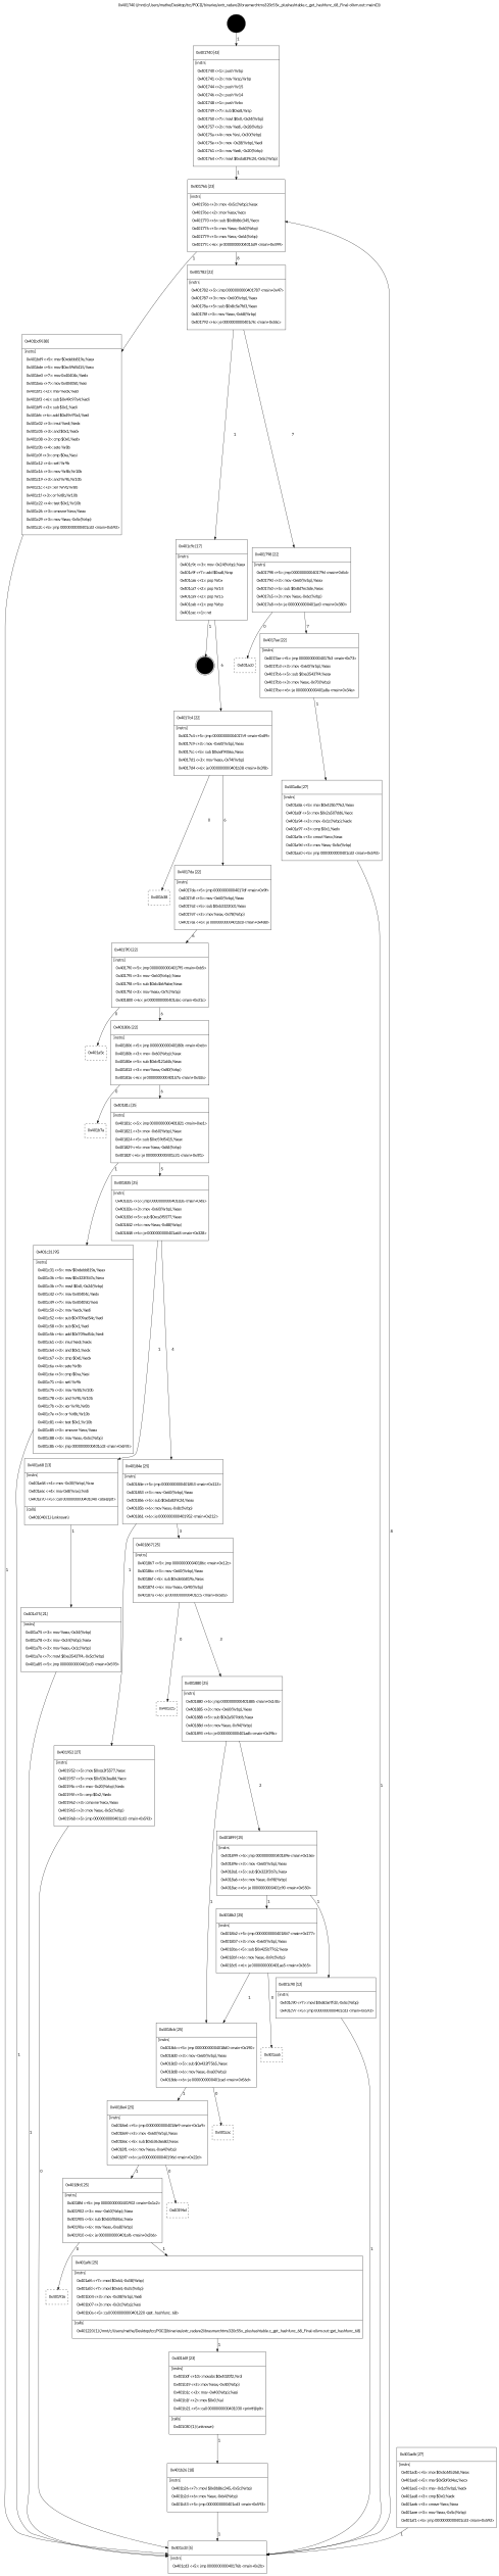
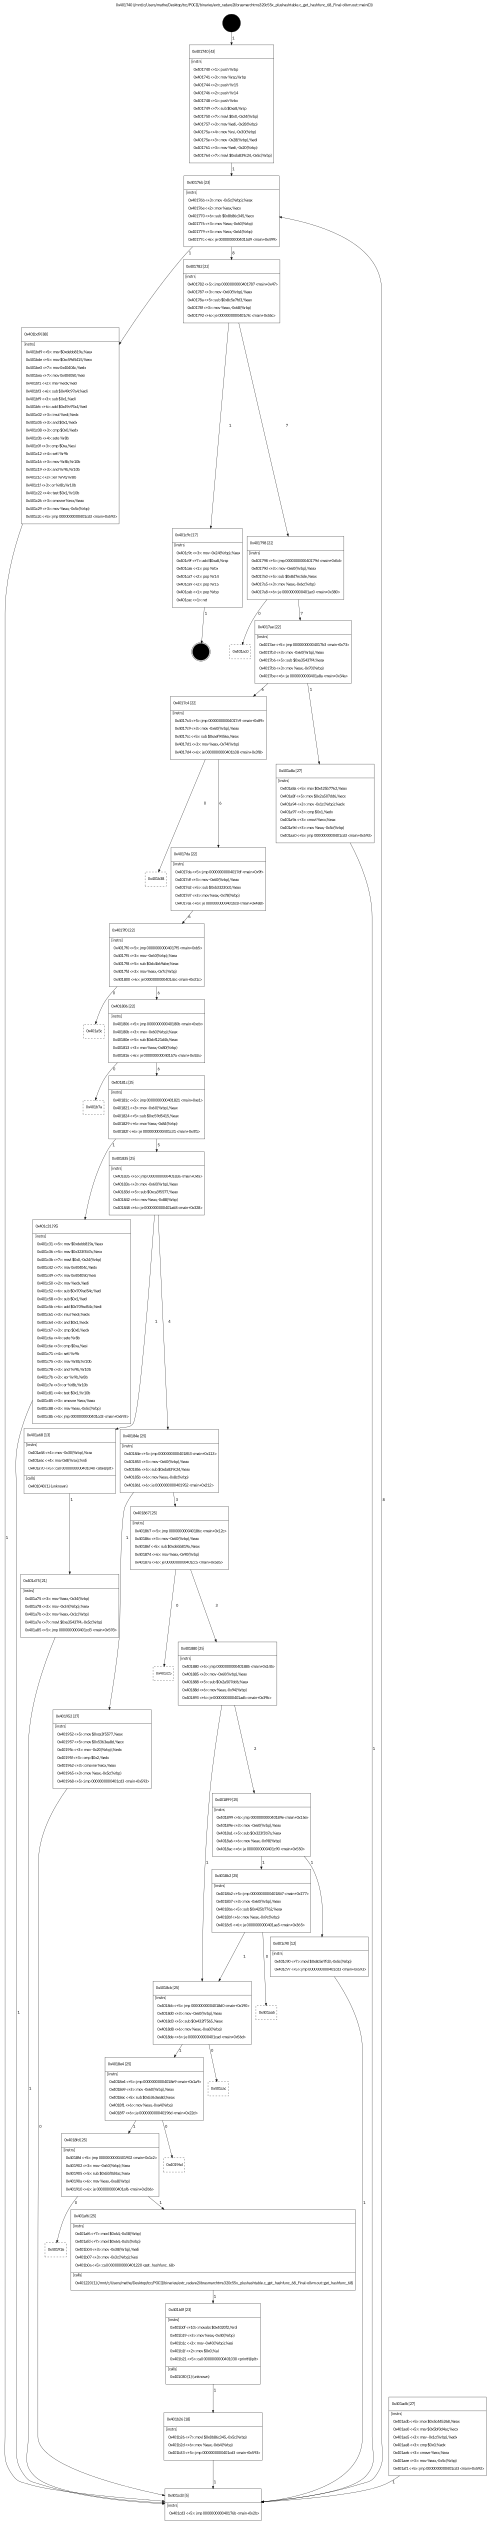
  digraph {
    fontname="IBM Plex Sans"
    label="0x401740 (/mnt/c/Users/mathe/Desktop/tcc/POCII/binaries/extr_radare2librasmarchtms320c55x_plushashtable.c_get_hashfunc_68_Final-ollvm.out::main(0))"
    labelloc=t
    node [fontname="IBM Plex Sans" shape=record]
    edge [fontname="IBM Plex Sans"]
    Entry [fillcolor=black height=0.3 shape=circle style=filled width=0.3]
    n2 [label="{\n     0x401740 [43]\l\n     | [instrs]\l\n     &nbsp;&nbsp;0x401740 \<+1\>: push %rbp\l\n     &nbsp;&nbsp;0x401741 \<+3\>: mov %rsp,%rbp\l\n     &nbsp;&nbsp;0x401744 \<+2\>: push %r15\l\n     &nbsp;&nbsp;0x401746 \<+2\>: push %r14\l\n     &nbsp;&nbsp;0x401748 \<+1\>: push %rbx\l\n     &nbsp;&nbsp;0x401749 \<+7\>: sub $0xa8,%rsp\l\n     &nbsp;&nbsp;0x401750 \<+7\>: movl $0x0,-0x24(%rbp)\l\n     &nbsp;&nbsp;0x401757 \<+3\>: mov %edi,-0x28(%rbp)\l\n     &nbsp;&nbsp;0x40175a \<+4\>: mov %rsi,-0x30(%rbp)\l\n     &nbsp;&nbsp;0x40175e \<+3\>: mov -0x28(%rbp),%edi\l\n     &nbsp;&nbsp;0x401761 \<+3\>: mov %edi,-0x20(%rbp)\l\n     &nbsp;&nbsp;0x401764 \<+7\>: movl $0xda839c24,-0x5c(%rbp)\l\n  }"]
    n3 [label="{\n     0x40176b [23]\l\n     | [instrs]\l\n     &nbsp;&nbsp;0x40176b \<+3\>: mov -0x5c(%rbp),%eax\l\n     &nbsp;&nbsp;0x40176e \<+2\>: mov %eax,%ecx\l\n     &nbsp;&nbsp;0x401770 \<+6\>: sub $0x8b86c345,%ecx\l\n     &nbsp;&nbsp;0x401776 \<+3\>: mov %eax,-0x60(%rbp)\l\n     &nbsp;&nbsp;0x401779 \<+3\>: mov %ecx,-0x64(%rbp)\l\n     &nbsp;&nbsp;0x40177c \<+6\>: je 0000000000401bd9 \<main+0x499\>\l\n  }"]
    n4 [label="{\n     0x401bd9 [88]\l\n     | [instrs]\l\n     &nbsp;&nbsp;0x401bd9 \<+5\>: mov $0xdebb819a,%eax\l\n     &nbsp;&nbsp;0x401bde \<+5\>: mov $0xc59d5415,%ecx\l\n     &nbsp;&nbsp;0x401be3 \<+7\>: mov 0x40404c,%edx\l\n     &nbsp;&nbsp;0x401bea \<+7\>: mov 0x404050,%esi\l\n     &nbsp;&nbsp;0x401bf1 \<+2\>: mov %edx,%edi\l\n     &nbsp;&nbsp;0x401bf3 \<+6\>: sub $0x49c97a4,%edi\l\n     &nbsp;&nbsp;0x401bf9 \<+3\>: sub $0x1,%edi\l\n     &nbsp;&nbsp;0x401bfc \<+6\>: add $0x49c97a4,%edi\l\n     &nbsp;&nbsp;0x401c02 \<+3\>: imul %edi,%edx\l\n     &nbsp;&nbsp;0x401c05 \<+3\>: and $0x1,%edx\l\n     &nbsp;&nbsp;0x401c08 \<+3\>: cmp $0x0,%edx\l\n     &nbsp;&nbsp;0x401c0b \<+4\>: sete %r8b\l\n     &nbsp;&nbsp;0x401c0f \<+3\>: cmp $0xa,%esi\l\n     &nbsp;&nbsp;0x401c12 \<+4\>: setl %r9b\l\n     &nbsp;&nbsp;0x401c16 \<+3\>: mov %r8b,%r10b\l\n     &nbsp;&nbsp;0x401c19 \<+3\>: and %r9b,%r10b\l\n     &nbsp;&nbsp;0x401c1c \<+3\>: xor %r9b,%r8b\l\n     &nbsp;&nbsp;0x401c1f \<+3\>: or %r8b,%r10b\l\n     &nbsp;&nbsp;0x401c22 \<+4\>: test $0x1,%r10b\l\n     &nbsp;&nbsp;0x401c26 \<+3\>: cmovne %ecx,%eax\l\n     &nbsp;&nbsp;0x401c29 \<+3\>: mov %eax,-0x5c(%rbp)\l\n     &nbsp;&nbsp;0x401c2c \<+5\>: jmp 0000000000401cd3 \<main+0x593\>\l\n  }"]
    n5 [label="{\n     0x401782 [22]\l\n     | [instrs]\l\n     &nbsp;&nbsp;0x401782 \<+5\>: jmp 0000000000401787 \<main+0x47\>\l\n     &nbsp;&nbsp;0x401787 \<+3\>: mov -0x60(%rbp),%eax\l\n     &nbsp;&nbsp;0x40178a \<+5\>: sub $0x8c5e7fd3,%eax\l\n     &nbsp;&nbsp;0x40178f \<+3\>: mov %eax,-0x68(%rbp)\l\n     &nbsp;&nbsp;0x401792 \<+6\>: je 0000000000401c9c \<main+0x55c\>\l\n  }"]
    n6 [label="{\n     0x401cd3 [5]\l\n     | [instrs]\l\n     &nbsp;&nbsp;0x401cd3 \<+5\>: jmp 000000000040176b \<main+0x2b\>\l\n  }"]
    n7 [label="{\n     0x401c9c [17]\l\n     | [instrs]\l\n     &nbsp;&nbsp;0x401c9c \<+3\>: mov -0x24(%rbp),%eax\l\n     &nbsp;&nbsp;0x401c9f \<+7\>: add $0xa8,%rsp\l\n     &nbsp;&nbsp;0x401ca6 \<+1\>: pop %rbx\l\n     &nbsp;&nbsp;0x401ca7 \<+2\>: pop %r14\l\n     &nbsp;&nbsp;0x401ca9 \<+2\>: pop %r15\l\n     &nbsp;&nbsp;0x401cab \<+1\>: pop %rbp\l\n     &nbsp;&nbsp;0x401cac \<+1\>: ret\l\n  }"]
    n8 [label="{\n     0x401798 [22]\l\n     | [instrs]\l\n     &nbsp;&nbsp;0x401798 \<+5\>: jmp 000000000040179d \<main+0x5d\>\l\n     &nbsp;&nbsp;0x40179d \<+3\>: mov -0x60(%rbp),%eax\l\n     &nbsp;&nbsp;0x4017a0 \<+5\>: sub $0x8d7ec5de,%eax\l\n     &nbsp;&nbsp;0x4017a5 \<+3\>: mov %eax,-0x6c(%rbp)\l\n     &nbsp;&nbsp;0x4017a8 \<+6\>: je 0000000000401ac0 \<main+0x380\>\l\n  }"]
    Exit [fillcolor=black height=0.3 peripheries=2 shape=circle style=filled width=0.3]
    n10 [label="{\n     0x401ac0\l\n  }" style=dashed]
    n11 [label="{\n     0x4017ae [22]\l\n     | [instrs]\l\n     &nbsp;&nbsp;0x4017ae \<+5\>: jmp 00000000004017b3 \<main+0x73\>\l\n     &nbsp;&nbsp;0x4017b3 \<+3\>: mov -0x60(%rbp),%eax\l\n     &nbsp;&nbsp;0x4017b6 \<+5\>: sub $0xa35437f4,%eax\l\n     &nbsp;&nbsp;0x4017bb \<+3\>: mov %eax,-0x70(%rbp)\l\n     &nbsp;&nbsp;0x4017be \<+6\>: je 0000000000401a8a \<main+0x34a\>\l\n  }"]
    n12 [label="{\n     0x401a8a [27]\l\n     | [instrs]\l\n     &nbsp;&nbsp;0x401a8a \<+5\>: mov $0x425b7762,%eax\l\n     &nbsp;&nbsp;0x401a8f \<+5\>: mov $0x2a507dd6,%ecx\l\n     &nbsp;&nbsp;0x401a94 \<+3\>: mov -0x1c(%rbp),%edx\l\n     &nbsp;&nbsp;0x401a97 \<+3\>: cmp $0x1,%edx\l\n     &nbsp;&nbsp;0x401a9a \<+3\>: cmovl %ecx,%eax\l\n     &nbsp;&nbsp;0x401a9d \<+3\>: mov %eax,-0x5c(%rbp)\l\n     &nbsp;&nbsp;0x401aa0 \<+5\>: jmp 0000000000401cd3 \<main+0x593\>\l\n  }"]
    n13 [label="{\n     0x4017c4 [22]\l\n     | [instrs]\l\n     &nbsp;&nbsp;0x4017c4 \<+5\>: jmp 00000000004017c9 \<main+0x89\>\l\n     &nbsp;&nbsp;0x4017c9 \<+3\>: mov -0x60(%rbp),%eax\l\n     &nbsp;&nbsp;0x4017cc \<+5\>: sub $0xaef9456a,%eax\l\n     &nbsp;&nbsp;0x4017d1 \<+3\>: mov %eax,-0x74(%rbp)\l\n     &nbsp;&nbsp;0x4017d4 \<+6\>: je 0000000000401b38 \<main+0x3f8\>\l\n  }"]
    n14 [label="{\n     0x401b26 [18]\l\n     | [instrs]\l\n     &nbsp;&nbsp;0x401b26 \<+7\>: movl $0x8b86c345,-0x5c(%rbp)\l\n     &nbsp;&nbsp;0x401b2d \<+6\>: mov %eax,-0xb4(%rbp)\l\n     &nbsp;&nbsp;0x401b33 \<+5\>: jmp 0000000000401cd3 \<main+0x593\>\l\n  }"]
    n15 [label="{\n     0x401b38\l\n  }" style=dashed]
    n16 [label="{\n     0x4017da [22]\l\n     | [instrs]\l\n     &nbsp;&nbsp;0x4017da \<+5\>: jmp 00000000004017df \<main+0x9f\>\l\n     &nbsp;&nbsp;0x4017df \<+3\>: mov -0x60(%rbp),%eax\l\n     &nbsp;&nbsp;0x4017e2 \<+5\>: sub $0xb33230c0,%eax\l\n     &nbsp;&nbsp;0x4017e7 \<+3\>: mov %eax,-0x78(%rbp)\l\n     &nbsp;&nbsp;0x4017ea \<+6\>: je 0000000000401bc8 \<main+0x488\>\l\n  }"]
    n17 [label="{\n     0x401b0f [23]\l\n     | [instrs]\l\n     &nbsp;&nbsp;0x401b0f \<+10\>: movabs $0x4020f2,%rdi\l\n     &nbsp;&nbsp;0x401b19 \<+3\>: mov %eax,-0x40(%rbp)\l\n     &nbsp;&nbsp;0x401b1c \<+3\>: mov -0x40(%rbp),%esi\l\n     &nbsp;&nbsp;0x401b1f \<+2\>: mov $0x0,%al\l\n     &nbsp;&nbsp;0x401b21 \<+5\>: call 0000000000401030 \<printf@plt\>\l\n     | [calls]\l\n     &nbsp;&nbsp;0x401030 \{1\} (unknown)\l\n  }"]
    n18 [label="{\n     0x4017f0 [22]\l\n     | [instrs]\l\n     &nbsp;&nbsp;0x4017f0 \<+5\>: jmp 00000000004017f5 \<main+0xb5\>\l\n     &nbsp;&nbsp;0x4017f5 \<+3\>: mov -0x60(%rbp),%eax\l\n     &nbsp;&nbsp;0x4017f8 \<+5\>: sub $0xb4b69abe,%eax\l\n     &nbsp;&nbsp;0x4017fd \<+3\>: mov %eax,-0x7c(%rbp)\l\n     &nbsp;&nbsp;0x401800 \<+6\>: je 0000000000401a5c \<main+0x31c\>\l\n  }"]
    n19 [label="{\n     0x401916\l\n  }" style=dashed]
    n20 [label="{\n     0x401a5c\l\n  }" style=dashed]
    n21 [label="{\n     0x401806 [22]\l\n     | [instrs]\l\n     &nbsp;&nbsp;0x401806 \<+5\>: jmp 000000000040180b \<main+0xcb\>\l\n     &nbsp;&nbsp;0x40180b \<+3\>: mov -0x60(%rbp),%eax\l\n     &nbsp;&nbsp;0x40180e \<+5\>: sub $0xbf121d4b,%eax\l\n     &nbsp;&nbsp;0x401813 \<+3\>: mov %eax,-0x80(%rbp)\l\n     &nbsp;&nbsp;0x401816 \<+6\>: je 0000000000401b7a \<main+0x43a\>\l\n  }"]
    n22 [label="{\n     0x401af6 [25]\l\n     | [instrs]\l\n     &nbsp;&nbsp;0x401af6 \<+7\>: movl $0x64,-0x38(%rbp)\l\n     &nbsp;&nbsp;0x401afd \<+7\>: movl $0x64,-0x3c(%rbp)\l\n     &nbsp;&nbsp;0x401b04 \<+3\>: mov -0x38(%rbp),%edi\l\n     &nbsp;&nbsp;0x401b07 \<+3\>: mov -0x3c(%rbp),%esi\l\n     &nbsp;&nbsp;0x401b0a \<+5\>: call 0000000000401220 \<get_hashfunc_68\>\l\n     | [calls]\l\n     &nbsp;&nbsp;0x401220 \{1\} (/mnt/c/Users/mathe/Desktop/tcc/POCII/binaries/extr_radare2librasmarchtms320c55x_plushashtable.c_get_hashfunc_68_Final-ollvm.out::get_hashfunc_68)\l\n  }"]
    n23 [label="{\n     0x401b7a\l\n  }" style=dashed]
    n24 [label="{\n     0x40181c [25]\l\n     | [instrs]\l\n     &nbsp;&nbsp;0x40181c \<+5\>: jmp 0000000000401821 \<main+0xe1\>\l\n     &nbsp;&nbsp;0x401821 \<+3\>: mov -0x60(%rbp),%eax\l\n     &nbsp;&nbsp;0x401824 \<+5\>: sub $0xc59d5415,%eax\l\n     &nbsp;&nbsp;0x401829 \<+6\>: mov %eax,-0x84(%rbp)\l\n     &nbsp;&nbsp;0x40182f \<+6\>: je 0000000000401c31 \<main+0x4f1\>\l\n  }"]
    n25 [label="{\n     0x4018fd [25]\l\n     | [instrs]\l\n     &nbsp;&nbsp;0x4018fd \<+5\>: jmp 0000000000401902 \<main+0x1c2\>\l\n     &nbsp;&nbsp;0x401902 \<+3\>: mov -0x60(%rbp),%eax\l\n     &nbsp;&nbsp;0x401905 \<+5\>: sub $0x5bf0d4ac,%eax\l\n     &nbsp;&nbsp;0x40190a \<+6\>: mov %eax,-0xa8(%rbp)\l\n     &nbsp;&nbsp;0x401910 \<+6\>: je 0000000000401af6 \<main+0x3b6\>\l\n  }"]
    n26 [label="{\n     0x401c31 [95]\l\n     | [instrs]\l\n     &nbsp;&nbsp;0x401c31 \<+5\>: mov $0xdebb819a,%eax\l\n     &nbsp;&nbsp;0x401c36 \<+5\>: mov $0x323f3b7a,%ecx\l\n     &nbsp;&nbsp;0x401c3b \<+7\>: movl $0x0,-0x24(%rbp)\l\n     &nbsp;&nbsp;0x401c42 \<+7\>: mov 0x40404c,%edx\l\n     &nbsp;&nbsp;0x401c49 \<+7\>: mov 0x404050,%esi\l\n     &nbsp;&nbsp;0x401c50 \<+2\>: mov %edx,%edi\l\n     &nbsp;&nbsp;0x401c52 \<+6\>: sub $0x709ad54c,%edi\l\n     &nbsp;&nbsp;0x401c58 \<+3\>: sub $0x1,%edi\l\n     &nbsp;&nbsp;0x401c5b \<+6\>: add $0x709ad54c,%edi\l\n     &nbsp;&nbsp;0x401c61 \<+3\>: imul %edi,%edx\l\n     &nbsp;&nbsp;0x401c64 \<+3\>: and $0x1,%edx\l\n     &nbsp;&nbsp;0x401c67 \<+3\>: cmp $0x0,%edx\l\n     &nbsp;&nbsp;0x401c6a \<+4\>: sete %r8b\l\n     &nbsp;&nbsp;0x401c6e \<+3\>: cmp $0xa,%esi\l\n     &nbsp;&nbsp;0x401c71 \<+4\>: setl %r9b\l\n     &nbsp;&nbsp;0x401c75 \<+3\>: mov %r8b,%r10b\l\n     &nbsp;&nbsp;0x401c78 \<+3\>: and %r9b,%r10b\l\n     &nbsp;&nbsp;0x401c7b \<+3\>: xor %r9b,%r8b\l\n     &nbsp;&nbsp;0x401c7e \<+3\>: or %r8b,%r10b\l\n     &nbsp;&nbsp;0x401c81 \<+4\>: test $0x1,%r10b\l\n     &nbsp;&nbsp;0x401c85 \<+3\>: cmovne %ecx,%eax\l\n     &nbsp;&nbsp;0x401c88 \<+3\>: mov %eax,-0x5c(%rbp)\l\n     &nbsp;&nbsp;0x401c8b \<+5\>: jmp 0000000000401cd3 \<main+0x593\>\l\n  }"]
    n27 [label="{\n     0x401835 [25]\l\n     | [instrs]\l\n     &nbsp;&nbsp;0x401835 \<+5\>: jmp 000000000040183a \<main+0xfa\>\l\n     &nbsp;&nbsp;0x40183a \<+3\>: mov -0x60(%rbp),%eax\l\n     &nbsp;&nbsp;0x40183d \<+5\>: sub $0xca3f5577,%eax\l\n     &nbsp;&nbsp;0x401842 \<+6\>: mov %eax,-0x88(%rbp)\l\n     &nbsp;&nbsp;0x401848 \<+6\>: je 0000000000401a68 \<main+0x328\>\l\n  }"]
    n28 [label="{\n     0x40196d\l\n  }" style=dashed]
    n29 [label="{\n     0x401a68 [13]\l\n     | [instrs]\l\n     &nbsp;&nbsp;0x401a68 \<+4\>: mov -0x30(%rbp),%rax\l\n     &nbsp;&nbsp;0x401a6c \<+4\>: mov 0x8(%rax),%rdi\l\n     &nbsp;&nbsp;0x401a70 \<+5\>: call 0000000000401040 \<atoi@plt\>\l\n     | [calls]\l\n     &nbsp;&nbsp;0x401040 \{1\} (unknown)\l\n  }"]
    n30 [label="{\n     0x40184e [25]\l\n     | [instrs]\l\n     &nbsp;&nbsp;0x40184e \<+5\>: jmp 0000000000401853 \<main+0x113\>\l\n     &nbsp;&nbsp;0x401853 \<+3\>: mov -0x60(%rbp),%eax\l\n     &nbsp;&nbsp;0x401856 \<+5\>: sub $0xda839c24,%eax\l\n     &nbsp;&nbsp;0x40185b \<+6\>: mov %eax,-0x8c(%rbp)\l\n     &nbsp;&nbsp;0x401861 \<+6\>: je 0000000000401952 \<main+0x212\>\l\n  }"]
    n31 [label="{\n     0x4018e4 [25]\l\n     | [instrs]\l\n     &nbsp;&nbsp;0x4018e4 \<+5\>: jmp 00000000004018e9 \<main+0x1a9\>\l\n     &nbsp;&nbsp;0x4018e9 \<+3\>: mov -0x60(%rbp),%eax\l\n     &nbsp;&nbsp;0x4018ec \<+5\>: sub $0x5363ea8d,%eax\l\n     &nbsp;&nbsp;0x4018f1 \<+6\>: mov %eax,-0xa4(%rbp)\l\n     &nbsp;&nbsp;0x4018f7 \<+6\>: je 000000000040196d \<main+0x22d\>\l\n  }"]
    n32 [label="{\n     0x401a75 [21]\l\n     | [instrs]\l\n     &nbsp;&nbsp;0x401a75 \<+3\>: mov %eax,-0x34(%rbp)\l\n     &nbsp;&nbsp;0x401a78 \<+3\>: mov -0x34(%rbp),%eax\l\n     &nbsp;&nbsp;0x401a7b \<+3\>: mov %eax,-0x1c(%rbp)\l\n     &nbsp;&nbsp;0x401a7e \<+7\>: movl $0xa35437f4,-0x5c(%rbp)\l\n     &nbsp;&nbsp;0x401a85 \<+5\>: jmp 0000000000401cd3 \<main+0x593\>\l\n  }"]
    n33 [label="{\n     0x401952 [27]\l\n     | [instrs]\l\n     &nbsp;&nbsp;0x401952 \<+5\>: mov $0xca3f5577,%eax\l\n     &nbsp;&nbsp;0x401957 \<+5\>: mov $0x5363ea8d,%ecx\l\n     &nbsp;&nbsp;0x40195c \<+3\>: mov -0x20(%rbp),%edx\l\n     &nbsp;&nbsp;0x40195f \<+3\>: cmp $0x2,%edx\l\n     &nbsp;&nbsp;0x401962 \<+3\>: cmovne %ecx,%eax\l\n     &nbsp;&nbsp;0x401965 \<+3\>: mov %eax,-0x5c(%rbp)\l\n     &nbsp;&nbsp;0x401968 \<+5\>: jmp 0000000000401cd3 \<main+0x593\>\l\n  }"]
    n34 [label="{\n     0x401867 [25]\l\n     | [instrs]\l\n     &nbsp;&nbsp;0x401867 \<+5\>: jmp 000000000040186c \<main+0x12c\>\l\n     &nbsp;&nbsp;0x40186c \<+3\>: mov -0x60(%rbp),%eax\l\n     &nbsp;&nbsp;0x40186f \<+5\>: sub $0xdebb819a,%eax\l\n     &nbsp;&nbsp;0x401874 \<+6\>: mov %eax,-0x90(%rbp)\l\n     &nbsp;&nbsp;0x40187a \<+6\>: je 0000000000401cc5 \<main+0x585\>\l\n  }"]
    n35 [label="{\n     0x401cad\l\n  }" style=dashed]
    n36 [label="{\n     0x401cc5\l\n  }" style=dashed]
    n37 [label="{\n     0x401880 [25]\l\n     | [instrs]\l\n     &nbsp;&nbsp;0x401880 \<+5\>: jmp 0000000000401885 \<main+0x145\>\l\n     &nbsp;&nbsp;0x401885 \<+3\>: mov -0x60(%rbp),%eax\l\n     &nbsp;&nbsp;0x401888 \<+5\>: sub $0x2a507dd6,%eax\l\n     &nbsp;&nbsp;0x40188d \<+6\>: mov %eax,-0x94(%rbp)\l\n     &nbsp;&nbsp;0x401893 \<+6\>: je 0000000000401adb \<main+0x39b\>\l\n  }"]
    n38 [label="{\n     0x4018cb [25]\l\n     | [instrs]\l\n     &nbsp;&nbsp;0x4018cb \<+5\>: jmp 00000000004018d0 \<main+0x190\>\l\n     &nbsp;&nbsp;0x4018d0 \<+3\>: mov -0x60(%rbp),%eax\l\n     &nbsp;&nbsp;0x4018d3 \<+5\>: sub $0x432f7565,%eax\l\n     &nbsp;&nbsp;0x4018d8 \<+6\>: mov %eax,-0xa0(%rbp)\l\n     &nbsp;&nbsp;0x4018de \<+6\>: je 0000000000401cad \<main+0x56d\>\l\n  }"]
    n39 [label="{\n     0x401899 [25]\l\n     | [instrs]\l\n     &nbsp;&nbsp;0x401899 \<+5\>: jmp 000000000040189e \<main+0x15e\>\l\n     &nbsp;&nbsp;0x40189e \<+3\>: mov -0x60(%rbp),%eax\l\n     &nbsp;&nbsp;0x4018a1 \<+5\>: sub $0x323f3b7a,%eax\l\n     &nbsp;&nbsp;0x4018a6 \<+6\>: mov %eax,-0x98(%rbp)\l\n     &nbsp;&nbsp;0x4018ac \<+6\>: je 0000000000401c90 \<main+0x550\>\l\n  }"]
    n40 [label="{\n     0x401aa5\l\n  }" style=dashed]
    n41 [label="{\n     0x401adb [27]\l\n     | [instrs]\l\n     &nbsp;&nbsp;0x401adb \<+5\>: mov $0x5c445268,%eax\l\n     &nbsp;&nbsp;0x401ae0 \<+5\>: mov $0x5bf0d4ac,%ecx\l\n     &nbsp;&nbsp;0x401ae5 \<+3\>: mov -0x1c(%rbp),%edx\l\n     &nbsp;&nbsp;0x401ae8 \<+3\>: cmp $0x0,%edx\l\n     &nbsp;&nbsp;0x401aeb \<+3\>: cmove %ecx,%eax\l\n     &nbsp;&nbsp;0x401aee \<+3\>: mov %eax,-0x5c(%rbp)\l\n     &nbsp;&nbsp;0x401af1 \<+5\>: jmp 0000000000401cd3 \<main+0x593\>\l\n  }"]
    n42 [label="{\n     0x4018b2 [25]\l\n     | [instrs]\l\n     &nbsp;&nbsp;0x4018b2 \<+5\>: jmp 00000000004018b7 \<main+0x177\>\l\n     &nbsp;&nbsp;0x4018b7 \<+3\>: mov -0x60(%rbp),%eax\l\n     &nbsp;&nbsp;0x4018ba \<+5\>: sub $0x425b7762,%eax\l\n     &nbsp;&nbsp;0x4018bf \<+6\>: mov %eax,-0x9c(%rbp)\l\n     &nbsp;&nbsp;0x4018c5 \<+6\>: je 0000000000401aa5 \<main+0x365\>\l\n  }"]
    n43 [label="{\n     0x401c90 [12]\l\n     | [instrs]\l\n     &nbsp;&nbsp;0x401c90 \<+7\>: movl $0x8c5e7fd3,-0x5c(%rbp)\l\n     &nbsp;&nbsp;0x401c97 \<+5\>: jmp 0000000000401cd3 \<main+0x593\>\l\n  }"]
    Entry -> n2 [label=" 1"]
    n2 -> n3 [label=" 1"]
    n3 -> n4 [label=" 1"]
    n3 -> n5 [label=" 8"]
    n4 -> n6 [label=" 1"]
    n5 -> n7 [label=" 1"]
    n5 -> n8 [label=" 7"]
    n6 -> n3 [label=" 8"]
    n7 -> Exit [label=" 1"]
    n8 -> n10 [label=" 0"]
    n8 -> n11 [label=" 7"]
    n11 -> n12 [label=" 1"]
-   n7 -> n13 [label=" 6"]
+   n11 -> n13 [label=" 6"]
    n12 -> n6 [label=" 1"]
    n13 -> n15 [label=" 0"]
    n13 -> n16 [label=" 6"]
    n14 -> n6 [label=" 1"]
    n16 -> n18 [label=" 6"]
    n17 -> n14 [label=" 1"]
    n18 -> n20 [label=" 0"]
    n18 -> n21 [label=" 6"]
    n21 -> n23 [label=" 0"]
    n21 -> n24 [label=" 6"]
    n22 -> n17 [label=" 1"]
    n24 -> n26 [label=" 1"]
    n24 -> n27 [label=" 5"]
    n25 -> n19 [label=" 0"]
    n25 -> n22 [label=" 1"]
    n26 -> n6 [label=" 1"]
    n27 -> n29 [label=" 1"]
    n27 -> n30 [label=" 4"]
    n29 -> n32 [label=" 1"]
    n30 -> n33 [label=" 1"]
    n30 -> n34 [label=" 3"]
    n31 -> n25 [label=" 1"]
    n31 -> n28 [label=" 0"]
    n32 -> n6 [label=" 1"]
    n33 -> n6 [label=" 0"]
    n34 -> n36 [label=" 0"]
    n34 -> n37 [label=" 3"]
    n37 -> n38 [label=" 1"]
    n37 -> n39 [label=" 2"]
    n38 -> n31 [label=" 1"]
    n38 -> n35 [label=" 0"]
    n39 -> n42 [label=" 1"]
    n39 -> n43 [label=" 1"]
    n41 -> n6 [label=" 1"]
    n42 -> n38 [label=" 1"]
    n42 -> n40 [label=" 0"]
    n43 -> n6 [label=" 1"]
  }
